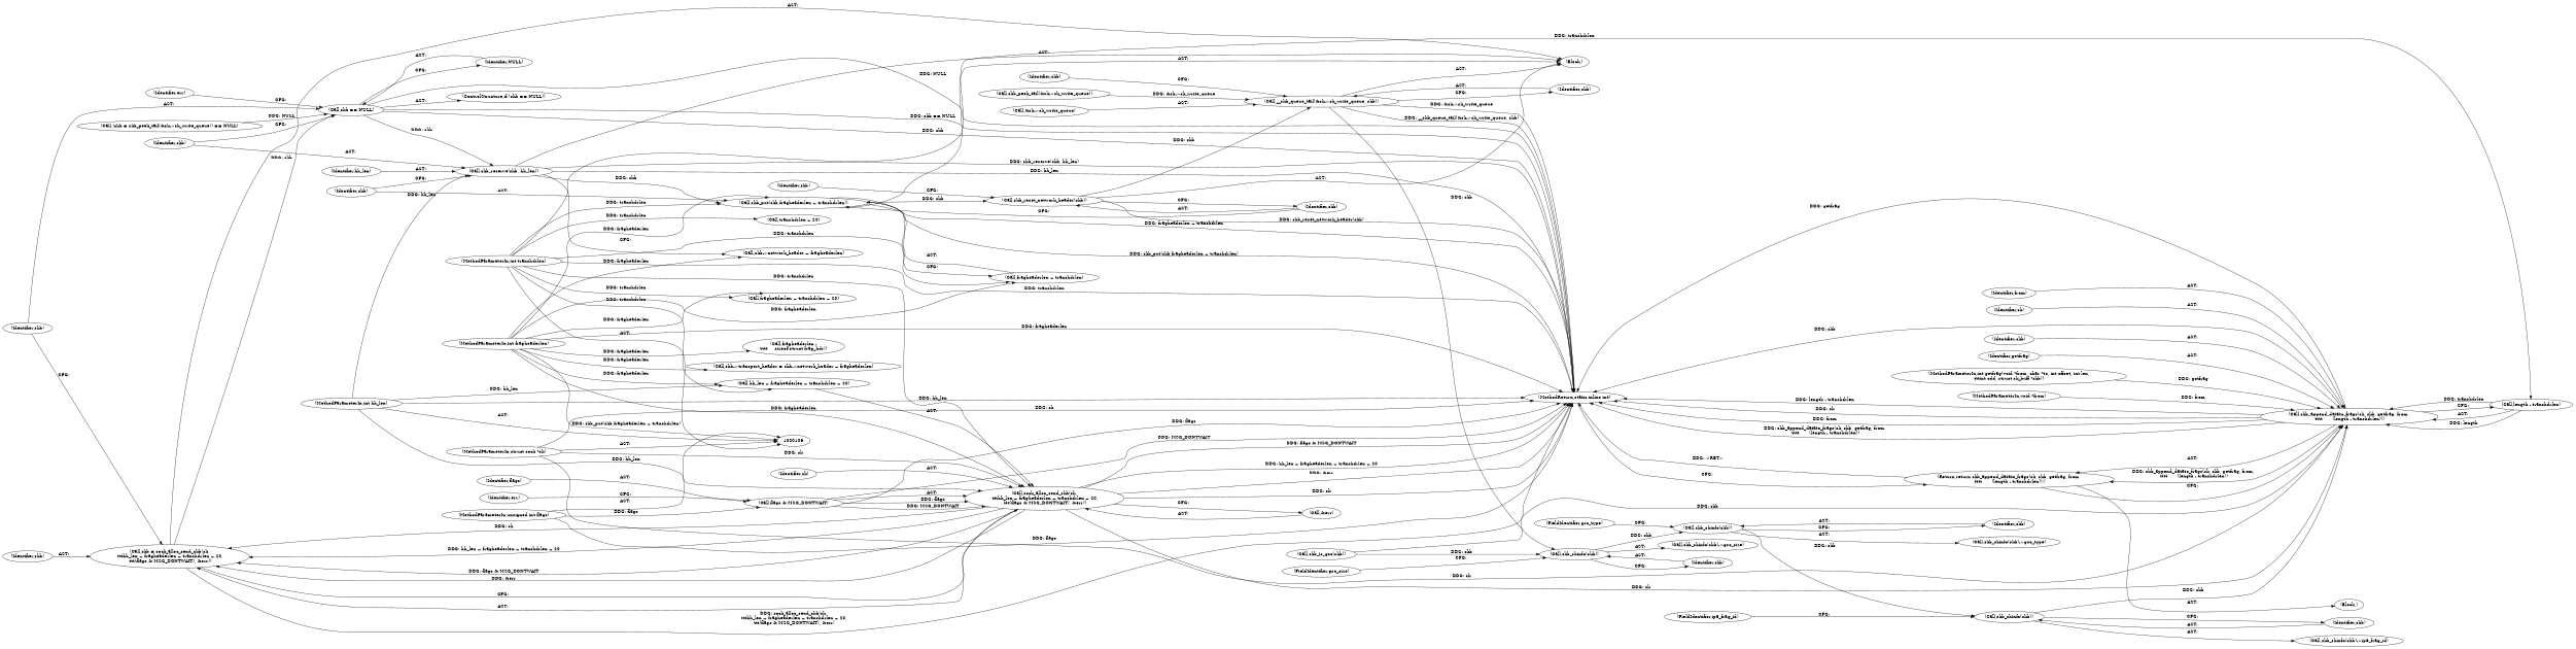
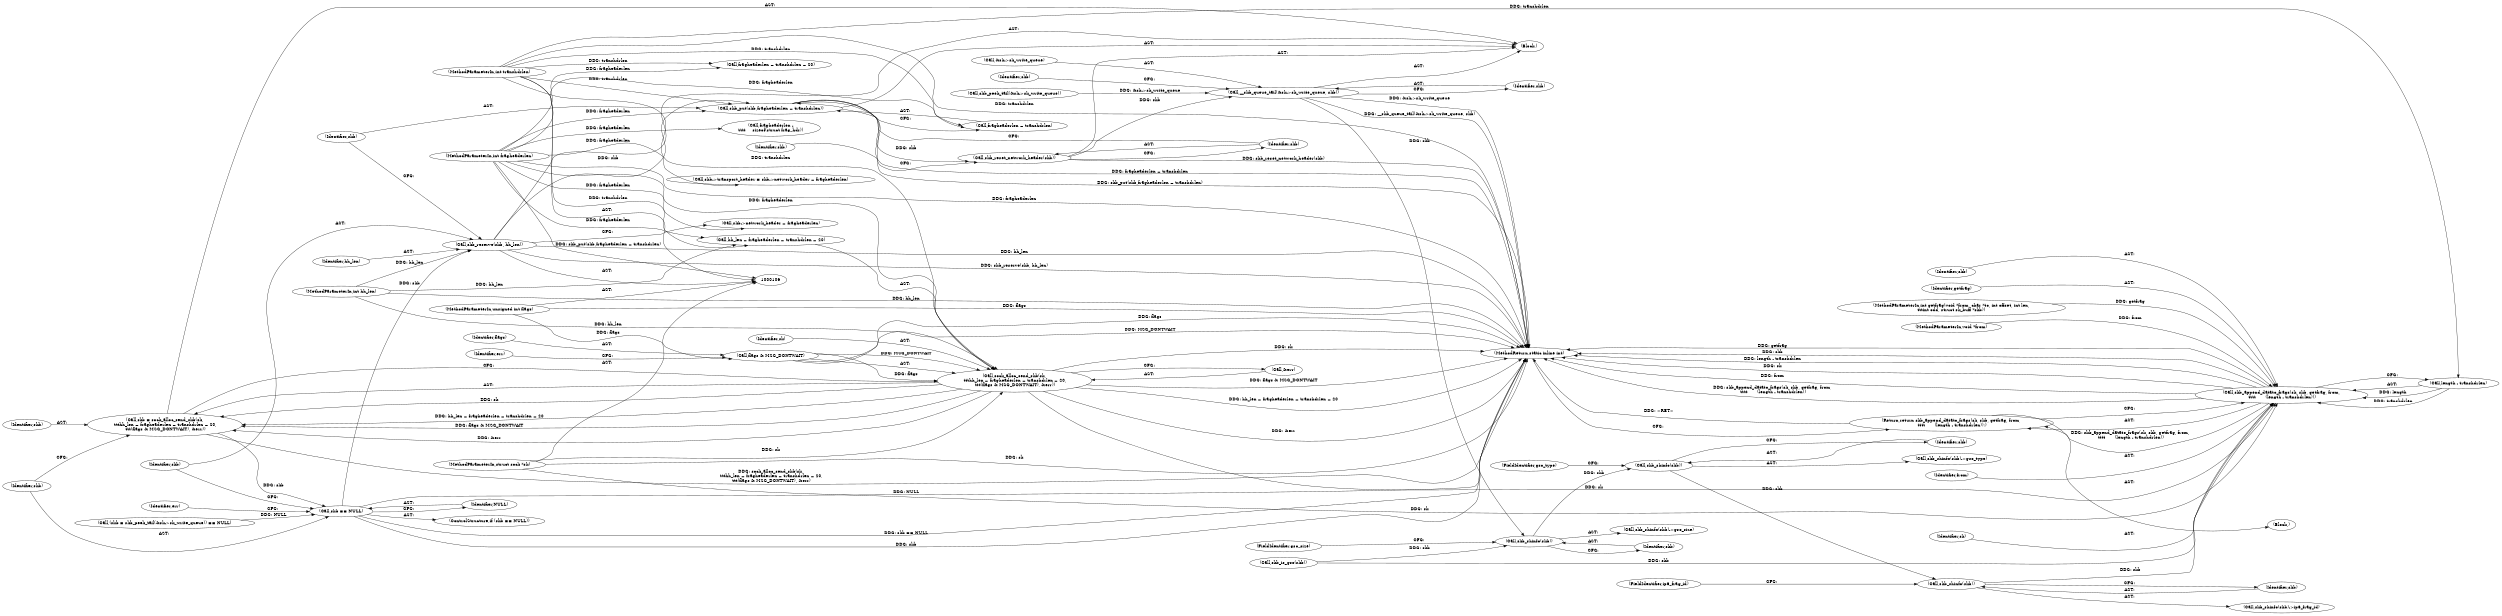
  digraph {
    rankdir=LR
    n1 [label="(Call,skb = sock_alloc_send_skb(sk,\n \t\t\thh_len + fragheaderlen + transhdrlen + 20,\n \t\t\t(flags & MSG_DONTWAIT), &err))"]
    n2 [label="(Call,sock_alloc_send_skb(sk,\n \t\t\thh_len + fragheaderlen + transhdrlen + 20,\n \t\t\t(flags & MSG_DONTWAIT), &err))"]
    n3 [label="(Call,skb == NULL)"]
    n4 [label="(Block,)"]
    n5 [label="(MethodReturn,static inline int)"]
    n6 [label="(Call,skb_append_datato_frags(sk, skb, getfrag, from,\n \t\t\t\t       (length - transhdrlen)))"]
    n7 [label="(Call,&err)"]
    n8 [label="(Call,skb_reserve(skb, hh_len))"]
    n9 [label="(ControlStructure,if (skb == NULL))"]
    n10 [label="(Identifier,NULL)"]
    n11 [label="(Return,return skb_append_datato_frags(sk, skb, getfrag, from,\n \t\t\t\t       (length - transhdrlen));)"]
    n12 [label="(Call,length - transhdrlen)"]
    n13 [label="(MethodParameterIn,struct sock *sk)"]
    1000106
    n15 [label="(MethodParameterIn,int hh_len)"]
    n16 [label="(Call,hh_len + fragheaderlen + transhdrlen + 20)"]
    n17 [label="(Call,skb_put(skb,fragheaderlen + transhdrlen))"]
    n18 [label="(Call,skb->network_header + fragheaderlen)"]
    n19 [label="(MethodParameterIn,int fragheaderlen)"]
    n20 [label="(Call,fragheaderlen -\n\t\t\t\t     sizeof(struct frag_hdr))"]
    n21 [label="(Call,skb->transport_header = skb->network_header + fragheaderlen)"]
    n22 [label="(Call,fragheaderlen + transhdrlen)"]
    n23 [label="(Call,fragheaderlen + transhdrlen + 20)"]
    n24 [label="(Call,skb_reset_network_header(skb))"]
    n25 [label="(MethodParameterIn,int transhdrlen)"]
-   n26 [label="(Call,transhdrlen + 20)"]
    n27 [label="(Call,flags & MSG_DONTWAIT)"]
    n28 [label="(MethodParameterIn,unsigned int flags)"]
    n29 [label="(Identifier,hh_len)"]
    n30 [label="(Call,__skb_queue_tail(&sk->sk_write_queue, skb))"]
    n31 [label="(Identifier,skb)"]
    n32 [label="(Call,skb_shinfo(skb))"]
    n33 [label="(Identifier,skb)"]
    n34 [label="(Call,skb_shinfo(skb))"]
    n35 [label="(Identifier,skb)"]
    n36 [label="(Call,skb_shinfo(skb)->gso_size)"]
    n37 [label="(Call,skb_shinfo(skb))"]
    n38 [label="(Call,skb_shinfo(skb)->gso_type)"]
    n39 [label="(Identifier,skb)"]
    n40 [label="(Identifier,skb)"]
    n41 [label="(Call,skb_shinfo(skb)->ip6_frag_id)"]
    n42 [label="(Block,)"]
    n43 [label="(Call,skb_is_gso(skb))"]
    n44 [label="(Call,&sk->sk_write_queue)"]
    n45 [label="(Identifier,sk)"]
    n46 [label="(Identifier,skb)"]
    n47 [label="(Identifier,getfrag)"]
    n48 [label="(Identifier,skb)"]
    n49 [label="(Identifier,skb)"]
    n50 [label="(Call,(skb = skb_peek_tail(&sk->sk_write_queue)) == NULL)"]
    n51 [label="(Identifier,flags)"]
    n52 [label="(FieldIdentifier,gso_type)"]
    n53 [label="(Identifier,err)"]
    n54 [label="(Identifier,skb)"]
    n55 [label="(Identifier,skb)"]
    n56 [label="(Call,skb_peek_tail(&sk->sk_write_queue))"]
    n57 [label="(Identifier,sk)"]
    n58 [label="(MethodParameterIn,int getfrag(void *from, char *to, int offset, int len,\n\t\t\tint odd, struct sk_buff *skb))"]
    n59 [label="(MethodParameterIn,void *from)"]
    n60 [label="(Identifier,skb)"]
    n61 [label="(Identifier,err)"]
    n62 [label="(Identifier,from)"]
    n63 [label="(FieldIdentifier,gso_size)"]
    n64 [label="(Identifier,skb)"]
    n65 [label="(FieldIdentifier,ip6_frag_id)"]
    n1 -> n2 [label="CFG: "]
    n1 -> n3 [label="DDG: skb"]
    n1 -> n4 [label="AST: "]
    n1 -> n5 [label="DDG: sock_alloc_send_skb(sk,\n \t\t\thh_len + fragheaderlen + transhdrlen + 20,\n \t\t\t(flags & MSG_DONTWAIT), &err)"]
    n2 -> n1 [label="AST: "]
    n2 -> n1 [label="DDG: sk"]
    n2 -> n1 [label="DDG: hh_len + fragheaderlen + transhdrlen + 20"]
    n2 -> n1 [label="DDG: flags & MSG_DONTWAIT"]
    n2 -> n1 [label="DDG: &err"]
    n2 -> n5 [label="DDG: sk"]
    n2 -> n5 [label="DDG: flags & MSG_DONTWAIT"]
    n2 -> n5 [label="DDG: hh_len + fragheaderlen + transhdrlen + 20"]
    n2 -> n5 [label="DDG: &err"]
    n2 -> n6 [label="DDG: sk"]
    n2 -> n7 [label="CFG: "]
    n3 -> n5 [label="DDG: NULL"]
    n3 -> n5 [label="DDG: skb == NULL"]
    n3 -> n5 [label="DDG: skb"]
    n3 -> n8 [label="DDG: skb"]
    n3 -> n9 [label="AST: "]
    n3 -> n10 [label="CFG: "]
    n5 -> n11 [label="CFG: "]
    n6 -> n5 [label="DDG: getfrag"]
    n6 -> n5 [label="DDG: skb"]
    n6 -> n5 [label="DDG: length - transhdrlen"]
    n6 -> n5 [label="DDG: sk"]
    n6 -> n5 [label="DDG: from"]
    n6 -> n5 [label="DDG: skb_append_datato_frags(sk, skb, getfrag, from,\n \t\t\t\t       (length - transhdrlen))"]
    n6 -> n11 [label="AST: "]
    n6 -> n11 [label="DDG: skb_append_datato_frags(sk, skb, getfrag, from,\n \t\t\t\t       (length - transhdrlen))"]
    n6 -> n12 [label="CFG: "]
    n7 -> n2 [label="AST: "]
    n8 -> n4 [label="AST: "]
    n8 -> n5 [label="DDG: skb_reserve(skb, hh_len)"]
    n8 -> n5 [label="DDG: hh_len"]
    n8 -> n17 [label="DDG: skb"]
    n8 -> n18 [label="CFG: "]
    n10 -> n3 [label="AST: "]
    n11 -> n5 [label="DDG: <RET>"]
    n11 -> n6 [label="CFG: "]
    n11 -> n42 [label="AST: "]
    n12 -> n6 [label="AST: "]
    n12 -> n6 [label="DDG: length"]
    n12 -> n6 [label="DDG: transhdrlen"]
    n13 -> n2 [label="DDG: sk"]
    n13 -> n5 [label="DDG: sk"]
    n13 -> n6 [label="DDG: sk"]
    n13 -> 1000106 [label="AST: "]
    n15 -> n2 [label="DDG: hh_len"]
    n15 -> n5 [label="DDG: hh_len"]
    n15 -> n8 [label="DDG: hh_len"]
-   n15 -> 1000106 [label="AST: "]
+   n8 -> 1000106 [label="AST: "]
    n15 -> n16 [label="DDG: hh_len"]
    n16 -> n2 [label="AST: "]
    n17 -> n4 [label="AST: "]
    n17 -> n5 [label="DDG: fragheaderlen + transhdrlen"]
    n17 -> n5 [label="DDG: skb_put(skb,fragheaderlen + transhdrlen)"]
    n17 -> n22 [label="CFG: "]
    n17 -> n24 [label="DDG: skb"]
    n19 -> n2 [label="DDG: fragheaderlen"]
    n19 -> n5 [label="DDG: fragheaderlen"]
    n19 -> 1000106 [label="DDG: skb_put(skb,fragheaderlen + transhdrlen)"]
    n19 -> n16 [label="DDG: fragheaderlen"]
    n19 -> n17 [label="DDG: fragheaderlen"]
    n19 -> n18 [label="DDG: fragheaderlen"]
    n19 -> n20 [label="DDG: fragheaderlen"]
    n19 -> n21 [label="DDG: fragheaderlen"]
    n19 -> n22 [label="DDG: fragheaderlen"]
    n19 -> n23 [label="DDG: fragheaderlen"]
    n22 -> n17 [label="AST: "]
    n24 -> n4 [label="AST: "]
    n24 -> n5 [label="DDG: skb_reset_network_header(skb)"]
    n24 -> n30 [label="DDG: skb"]
    n24 -> n31 [label="CFG: "]
    n25 -> n2 [label="DDG: transhdrlen"]
    n25 -> n5 [label="DDG: transhdrlen"]
    n25 -> n12 [label="DDG: transhdrlen"]
    n25 -> 1000106 [label="AST: "]
    n25 -> n16 [label="DDG: transhdrlen"]
    n25 -> n17 [label="DDG: transhdrlen"]
    n25 -> n22 [label="DDG: transhdrlen"]
    n25 -> n23 [label="DDG: transhdrlen"]
-   n25 -> n26 [label="DDG: transhdrlen"]
    n27 -> n2 [label="AST: "]
    n27 -> n2 [label="DDG: flags"]
    n27 -> n2 [label="DDG: MSG_DONTWAIT"]
    n27 -> n5 [label="DDG: flags"]
    n27 -> n5 [label="DDG: MSG_DONTWAIT"]
    n28 -> n5 [label="DDG: flags"]
    n28 -> 1000106 [label="AST: "]
    n28 -> n27 [label="DDG: flags"]
    n29 -> n8 [label="AST: "]
    n30 -> n4 [label="AST: "]
    n30 -> n5 [label="DDG: &sk->sk_write_queue"]
    n30 -> n5 [label="DDG: __skb_queue_tail(&sk->sk_write_queue, skb)"]
    n30 -> n32 [label="DDG: skb"]
    n30 -> n33 [label="CFG: "]
    n31 -> n17 [label="CFG: "]
    n31 -> n24 [label="AST: "]
    n32 -> n34 [label="DDG: skb"]
    n32 -> n35 [label="CFG: "]
    n32 -> n36 [label="AST: "]
    n33 -> n30 [label="AST: "]
    n34 -> n37 [label="DDG: skb"]
    n34 -> n38 [label="AST: "]
    n34 -> n39 [label="CFG: "]
    n35 -> n32 [label="AST: "]
    n37 -> n6 [label="DDG: skb"]
    n37 -> n40 [label="CFG: "]
    n37 -> n41 [label="AST: "]
    n39 -> n34 [label="AST: "]
    n40 -> n37 [label="AST: "]
    n43 -> n6 [label="DDG: skb"]
    n43 -> n32 [label="DDG: skb"]
    n44 -> n30 [label="AST: "]
    n45 -> n6 [label="AST: "]
    n46 -> n6 [label="AST: "]
    n47 -> n6 [label="AST: "]
    n48 -> n1 [label="CFG: "]
    n48 -> n3 [label="AST: "]
    n49 -> n3 [label="CFG: "]
    n49 -> n8 [label="AST: "]
    n50 -> n3 [label="DDG: NULL"]
    n51 -> n27 [label="AST: "]
    n52 -> n34 [label="CFG: "]
    n53 -> n27 [label="CFG: "]
    n54 -> n24 [label="CFG: "]
    n55 -> n30 [label="CFG: "]
    n56 -> n30 [label="DDG: &sk->sk_write_queue"]
    n57 -> n2 [label="AST: "]
    n58 -> n6 [label="DDG: getfrag"]
    n59 -> n6 [label="DDG: from"]
    n60 -> n8 [label="CFG: "]
    n60 -> n17 [label="AST: "]
    n61 -> n3 [label="CFG: "]
    n62 -> n6 [label="AST: "]
    n63 -> n32 [label="CFG: "]
    n64 -> n1 [label="AST: "]
    n65 -> n37 [label="CFG: "]
  }
